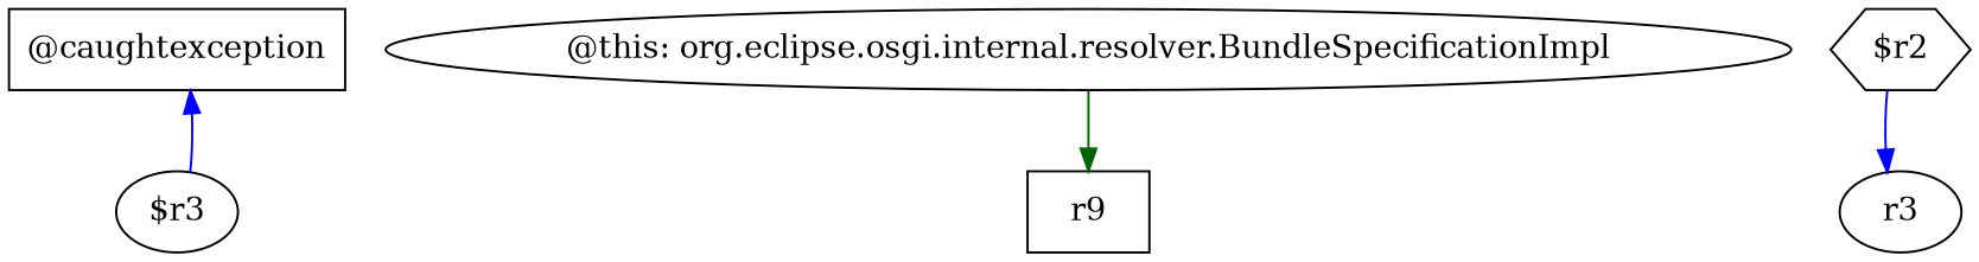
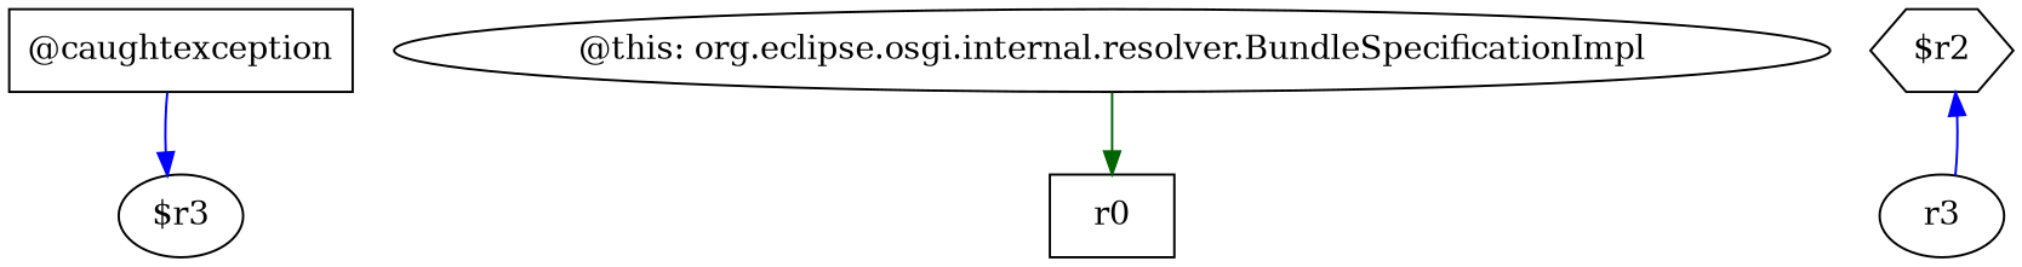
  digraph {
    node [shape=ellipse]
    edge [color=blue]
    n1 [label="@caughtexception" shape=box]
    n2 [label="$r3"]
    n3 [label="@this: org.eclipse.osgi.internal.resolver.BundleSpecificationImpl"]
-   n4 [label=r9 shape=box]
+   n4 [label=r0 shape=box]
    n5 [label="$r2" shape=hexagon]
    n6 [label=r3]
-   n2 -> n1
+   n1 -> n2
    n3 -> n4 [color=darkgreen]
-   n5 -> n6
+   n6 -> n5
  }
